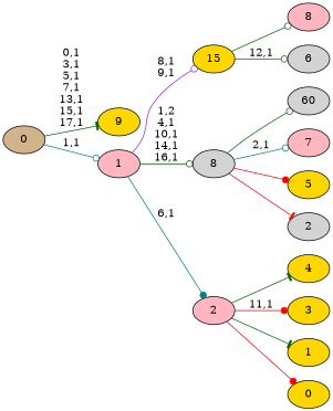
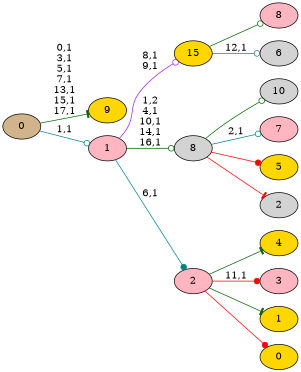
  digraph {
    rankdir=LR
    node [fillcolor=gold style=filled]
    edge [arrowhead=odot color=darkgreen]
-   n1 [fillcolor=lightgrey label=60]
+   n1 [fillcolor=lightgrey label=10]
    n2 [label=9]
    n3 [fillcolor=lightpink label=8]
    n4 [fillcolor=lightpink label=7]
    n5 [fillcolor=lightgrey label=6]
    15
    n7 [label=5]
    n8 [label=4]
-   n9 [label=3]
+   n9 [fillcolor=lightpink label=3]
    n10 [fillcolor=lightgrey label=2]
    8 [fillcolor=lightgrey]
    n12 [label=1]
    n13 [label=0]
    2 [fillcolor=lightpink]
    1 [fillcolor=lightpink]
    0 [fillcolor=tan]
    15 -> n3
-   15 -> n5 [label="12,1"]
+   15 -> n5 [color=teal label="12,1"]
    8 -> n1
    8 -> n4 [color=teal label="2,1"]
    8 -> n7 [arrowhead=dot color=red]
    8 -> n10 [arrowhead=tee color=red]
    2 -> n8 [arrowhead=tee]
    2 -> n9 [arrowhead=dot color=red label="11,1"]
    2 -> n12 [arrowhead=tee]
    2 -> n13 [arrowhead=dot color=red]
    1 -> 15 [color=purple label="8,1\n9,1"]
    1 -> 8 [label="1,2\n4,1\n10,1\n14,1\n16,1"]
    1 -> 2 [arrowhead=dot color=teal label="6,1"]
    0 -> n2 [arrowhead=tee label="0,1\n3,1\n5,1\n7,1\n13,1\n15,1\n17,1"]
    0 -> 1 [color=teal label="1,1"]
  }
